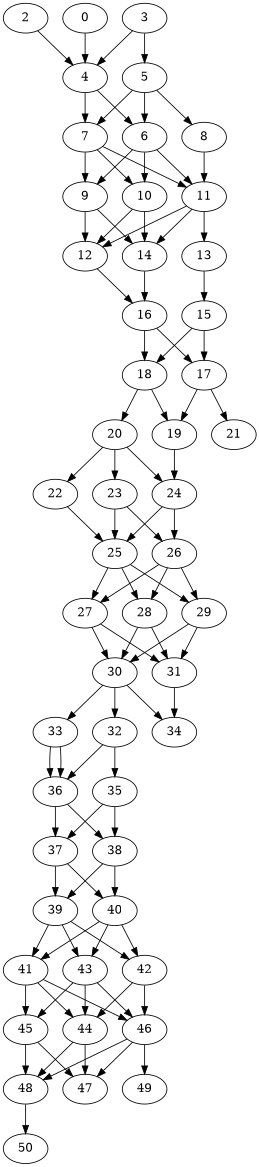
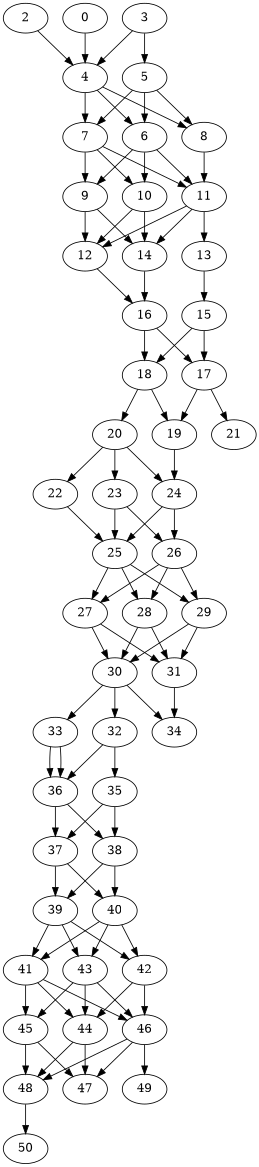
  digraph {
    node [alpha=0.09]
    n1 [alpha=0.02 expect_size=16633856 label=0]
    4 [expect_size=21501952]
    6 [alpha=0.05 expect_size=48851968]
    7 [alpha=0.14 expect_size=26961920]
    8 [alpha=0.07 expect_size=18945024]
    9 [expect_size=39176192]
    10 [alpha=0.07 expect_size=21226496]
    11 [alpha=0.19 expect_size=49125376]
    2 [alpha=0.05 expect_size=35481600]
    3 [alpha=0.14 expect_size=34329600]
    5 [alpha=0.01 expect_size=25200640]
    12 [alpha=0.13 expect_size=5715968]
    14 [alpha=0.11 expect_size=49908736]
    13 [expect_size=16781312]
    16 [alpha=0.11 expect_size=27077632]
    15 [expect_size=24061952]
    17 [alpha=0.05 expect_size=38622208]
    18 [alpha=0.03 expect_size=24691712]
    19 [alpha=0.10 expect_size=41966592]
    21 [alpha=0.08 expect_size=31706112]
    20 [alpha=0.07 expect_size=14948352]
    24 [alpha=0.03 expect_size=35040256]
    22 [alpha=0.03 expect_size=30052352]
    23 [alpha=0.10 expect_size=13394944]
    25 [alpha=0.06 expect_size=14123008]
    26 [alpha=0.06 expect_size=34942976]
    27 [alpha=0.16 expect_size=13214720]
    28 [alpha=0.12 expect_size=25049088]
    29 [alpha=0.02 expect_size=32923648]
    30 [alpha=0.19 expect_size=8620032]
    31 [alpha=0.14 expect_size=24144896]
    32 [alpha=0.10 expect_size=43702272]
    33 [alpha=0.11 expect_size=50347008]
    34 [alpha=0.10 expect_size=25978880]
    35 [alpha=0.17 expect_size=34044928]
    36 [alpha=0.14 expect_size=47315968]
    37 [alpha=0.05 expect_size=15029248]
    38 [alpha=0.04 expect_size=6091776]
    39 [alpha=0.19 expect_size=34203648]
    40 [alpha=0.18 expect_size=38928384]
    41 [alpha=0.08 expect_size=36250624]
    42 [alpha=0.08 expect_size=22866944]
    43 [alpha=0.12 expect_size=46437376]
    44 [expect_size=24128512]
    45 [expect_size=47793152]
    46 [alpha=0.02 expect_size=41878528]
    47 [alpha=0.18 expect_size=28221440]
    48 [alpha=0.03 expect_size=40199168]
    49 [alpha=0.20 expect_size=50077696]
    50 [alpha=0.18 expect_size=47393792]
    n1 -> 4
    4 -> 6
    4 -> 7
+   4 -> 8
    6 -> 9
    6 -> 10
    6 -> 11
    7 -> 9
    7 -> 10
    7 -> 11
    8 -> 11
    9 -> 12
    9 -> 14
    10 -> 12
    10 -> 14
    11 -> 12
    11 -> 14
    11 -> 13
    2 -> 4
    3 -> 4
    3 -> 5
    5 -> 6
    5 -> 7
    5 -> 8
    12 -> 16
    14 -> 16
    13 -> 15
    16 -> 17
    16 -> 18
    15 -> 17
    15 -> 18
    17 -> 19
    17 -> 21
    18 -> 19
    18 -> 20
    19 -> 24
    20 -> 24
    20 -> 22
    20 -> 23
    24 -> 25
    24 -> 26
    22 -> 25
    23 -> 25
    23 -> 26
    25 -> 27
    25 -> 28
    25 -> 29
    26 -> 27
    26 -> 28
    26 -> 29
    27 -> 30
    27 -> 31
    28 -> 30
    28 -> 31
    29 -> 30
    29 -> 31
    30 -> 32
    30 -> 33
    30 -> 34
    31 -> 34
    32 -> 35
    32 -> 36
    33 -> 36
    33 -> 36
    35 -> 37
    35 -> 38
    36 -> 37
    36 -> 38
    37 -> 39
    37 -> 40
    38 -> 39
    38 -> 40
    39 -> 41
    39 -> 42
    39 -> 43
    40 -> 41
    40 -> 42
    40 -> 43
    41 -> 44
    41 -> 45
    41 -> 46
    42 -> 44
    42 -> 46
    43 -> 44
    43 -> 45
    43 -> 46
    44 -> 47
    44 -> 48
    45 -> 47
    45 -> 48
    46 -> 47
    46 -> 48
    46 -> 49
    48 -> 50
  }
